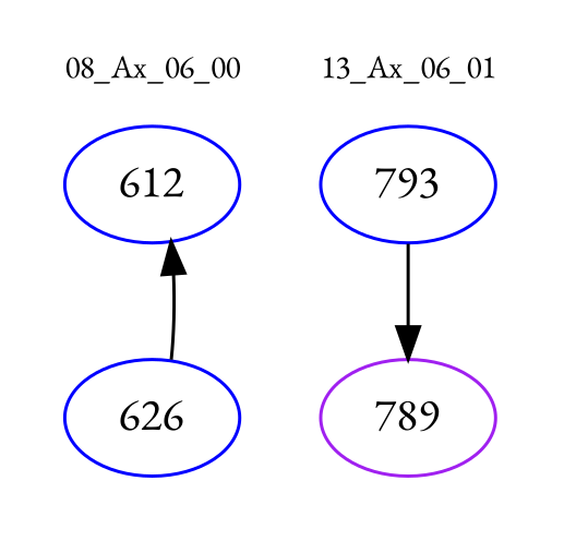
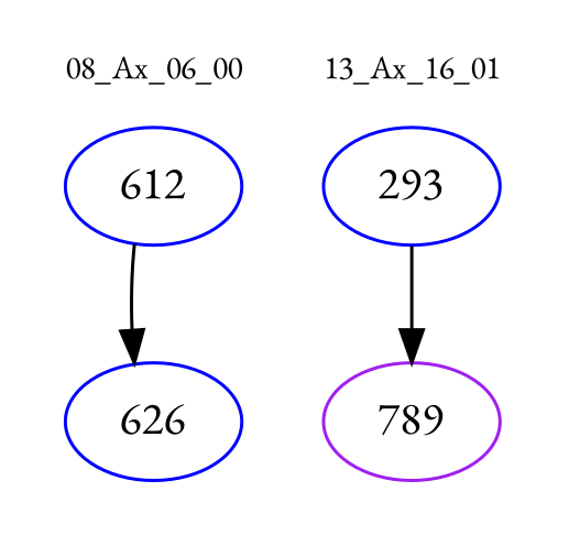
  digraph {
    fontname="EB Garamond"
    node [color=blue fontname="EB Garamond"]
    edge [color=black fontname="EB Garamond"]
    n1 [label=612]
    n2 [label=626]
-   n3 [label=793]
+   n3 [label=293]
    n4 [color=purple label=789]
    subgraph cluster_1 {
      color=white
      fontsize=10
      label="08_Ax_06_00"
      n1
      n2
    }
    subgraph cluster_2 {
      color=white
      fontsize=10
-     label="13_Ax_06_01"
+     label="13_Ax_16_01"
      n3
      n4
    }
-   n2 -> n1
+   n1 -> n2
    n3 -> n4
  }
